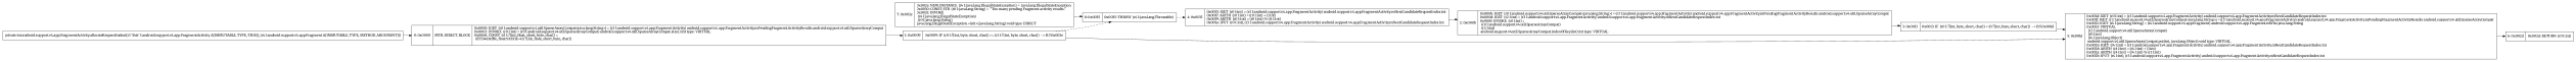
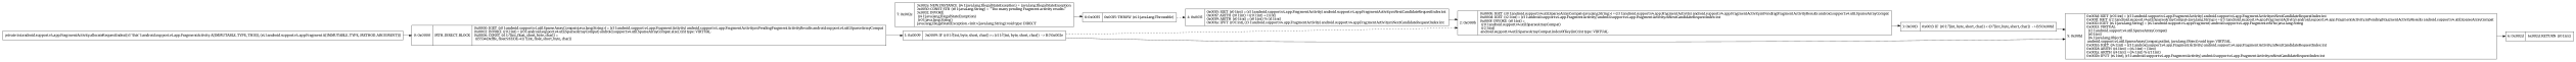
  digraph {
    fontname=Merriweather
    rankdir=LR
    node [fontname=Merriweather shape=record]
    edge [fontname=Merriweather]
    n1 [label="{0\:\ 0x0000|MTH_DIRECT_BLOCK\l|0x0000: IGET  (r0 I:android.support.v4.util.SparseArrayCompat\<java.lang.String\>) = (r3 I:android.support.v4.app.FragmentActivity) android.support.v4.app.FragmentActivity.mPendingFragmentActivityResults android.support.v4.util.SparseArrayCompat \l0x0002: INVOKE  (r0 I:int) = (r0 I:android.support.v4.util.SparseArrayCompat) android.support.v4.util.SparseArrayCompat.size():int type: VIRTUAL \l0x0006: CONST  (r1 I:?[int, float, short, byte, char]) = \l  (65534(0xfffe, float:9.1833E\-41) ?[int, float, short, byte, char])\l \l}"]
    n2 [label="{1\:\ 0x0009|0x0009: IF  (r0 I:?[int, byte, short, char]) \>= (r1 I:?[int, byte, short, char])  \-\> B:7:0x002e \l}"]
-   n3 [label="{2\:\ 0x000b|0x000b: IGET  (r0 I:android.support.v4.util.SparseArrayCompat\<java.lang.String\>) = (r3 I:android.support.v4.app.FragmentActivity) android.support.v4.app.FragmentActivity.mPendingFragmentActivityResults android.support.v4.util.SparseArrayCompat \l0x000d: IGET  (r2 I:int) = (r3 I:android.support.v4.app.FragmentActivity) android.support.v4.app.FragmentActivity.mNextCandidateRequestIndex int \l0x900f: INVOKE  (r0 I:int) = \l  (r0 I:android.support.v4.util.SparseArrayCompat)\l  (r2 I:int)\l android.support.v4.util.SparseArrayCompat.indexOfKey(int):int type: VIRTUAL \l}"]
+   n3 [label="{2\:\ 0x000b|0x000b: IGET  (r0 I:android.support.v4.util.SparseArrayCompat\<java.lang.String\>) = (r3 I:android.support.v4.app.FragmentActivity) android.support.v4.app.FragmentActivity.mPendingFragmentActivityResults android.support.v4.util.SparseArrayCompat \l0x000d: IGET  (r2 I:int) = (r3 I:android.support.v4.app.FragmentActivity) android.support.v4.app.FragmentActivity.mNextCandidateRequestIndex int \l0x000f: INVOKE  (r0 I:int) = \l  (r0 I:android.support.v4.util.SparseArrayCompat)\l  (r2 I:int)\l android.support.v4.util.SparseArrayCompat.indexOfKey(int):int type: VIRTUAL \l}"]
    n4 [label="{5\:\ 0x001d|0x001d: IGET  (r0 I:int) = (r3 I:android.support.v4.app.FragmentActivity) android.support.v4.app.FragmentActivity.mNextCandidateRequestIndex int \l0x001f: IGET  (r2 I:android.support.v4.util.SparseArrayCompat\<java.lang.String\>) = (r3 I:android.support.v4.app.FragmentActivity) android.support.v4.app.FragmentActivity.mPendingFragmentActivityResults android.support.v4.util.SparseArrayCompat \l0x0021: IGET  (r4 I:java.lang.String) = (r4 I:android.support.v4.app.Fragment) android.support.v4.app.Fragment.mWho java.lang.String \l0x0023: VIRTUAL  \l  (r2 I:android.support.v4.util.SparseArrayCompat)\l  (r0 I:int)\l  (r4 I:java.lang.Object)\l android.support.v4.util.SparseArrayCompat.put(int, java.lang.Object):void type: VIRTUAL \l0x0026: IGET  (r4 I:int) = (r3 I:android.support.v4.app.FragmentActivity) android.support.v4.app.FragmentActivity.mNextCandidateRequestIndex int \l0x0028: ARITH  (r4 I:int) = (r4 I:int) + (1 int) \l0x002a: ARITH  (r4 I:int) = (r4 I:int) % (r1 I:int) \l0x002b: IPUT  (r4 I:int), (r3 I:android.support.v4.app.FragmentActivity) android.support.v4.app.FragmentActivity.mNextCandidateRequestIndex int \l}"]
    n5 [label="{3\:\ 0x0013|0x0013: IF  (r0 I:?[int, byte, short, char]) \< (0 ?[int, byte, short, char])  \-\> B:5:0x001d \l}"]
    n6 [label="{7\:\ 0x002e|0x002e: NEW_INSTANCE  (r4 I:java.lang.IllegalStateException) =  java.lang.IllegalStateException \l0x0030: CONST_STR  (r0 I:java.lang.String) =  \"Too many pending Fragment activity results.\" \l0x0032: INVOKE  \l  (r4 I:java.lang.IllegalStateException)\l  (r0 I:java.lang.String)\l java.lang.IllegalStateException.\<init\>(java.lang.String):void type: DIRECT \l}"]
    n7 [label="{8\:\ 0x0035|0x0035: THROW  (r4 I:java.lang.Throwable) \l}"]
    n8 [label="{4\:\ 0x0015|0x0015: IGET  (r0 I:int) = (r3 I:android.support.v4.app.FragmentActivity) android.support.v4.app.FragmentActivity.mNextCandidateRequestIndex int \l0x0017: ARITH  (r0 I:int) = (r0 I:int) + (1 int) \l0x0019: ARITH  (r0 I:int) = (r0 I:int) % (r1 I:int) \l0x001a: IPUT  (r0 I:int), (r3 I:android.support.v4.app.FragmentActivity) android.support.v4.app.FragmentActivity.mNextCandidateRequestIndex int \l}"]
-   n9 [label="{6\:\ 0x002d|0x002d: RETURN  (r0 I:int) \l}"]
+   n9 [label="{6\:\ 0x002d|6x002d: RETURN  (r0 I:int) \l}"]
    n10 [label="{private int android.support.v4.app.FragmentActivity.allocateRequestIndex((r3 'this' I:android.support.v4.app.FragmentActivity A[IMMUTABLE_TYPE, THIS]), (r4 I:android.support.v4.app.Fragment A[IMMUTABLE_TYPE, METHOD_ARGUMENT])) }"]
    n1 -> n2
-   n2 -> n7 [style=dashed]
+   n2 -> n3 [style=dashed]
    n2 -> n4
    n3 -> n5
    n4 -> n9
    n5 -> n4
    n6 -> n7
    n7 -> n8 [style=dashed]
    n8 -> n3
    n10 -> n1
  }
